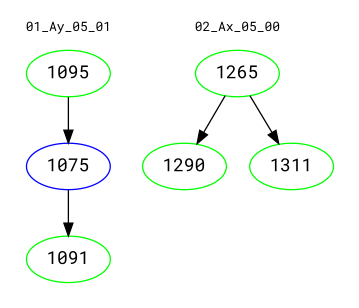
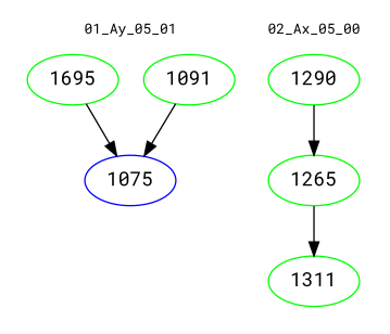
  digraph {
    fontname="Roboto Mono"
    node [color=green fontname="Roboto Mono"]
    edge [color=black fontname="Roboto Mono"]
    n1 [label=1091]
    n2 [color=blue label=1075]
-   n3 [label=1095]
+   n3 [label=1695]
    n4 [label=1290]
    n5 [label=1265]
    n6 [label=1311]
    subgraph cluster_1 {
      color=white
      fontsize=10
      label="01_Ay_05_01"
      n1
      n2
      n3
    }
    subgraph cluster_2 {
      color=white
      fontsize=10
      label="02_Ax_05_00"
      n4
      n5
      n6
    }
-   n2 -> n1
+   n1 -> n2
    n3 -> n2
-   n5 -> n4
+   n4 -> n5
    n5 -> n6
  }
